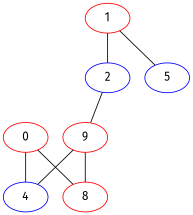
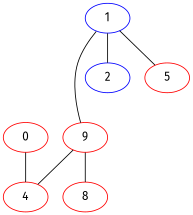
  graph {
    fontname="Fira Sans"
    node [color=red fontname="Fira Sans"]
    edge [fontname="Fira Sans"]
-   4 [color=blue]
+   4
    0
    n3 [label=8]
    2 [color=blue]
-   1
-   5 [color=blue]
+   1 [color=blue]
+   5
    n7 [label=9]
    0 -- 4
-   0 -- n3
-   2 -- n7
+   1 -- n7
    1 -- 2
    1 -- 5
    n7 -- 4
    n7 -- n3
  }
